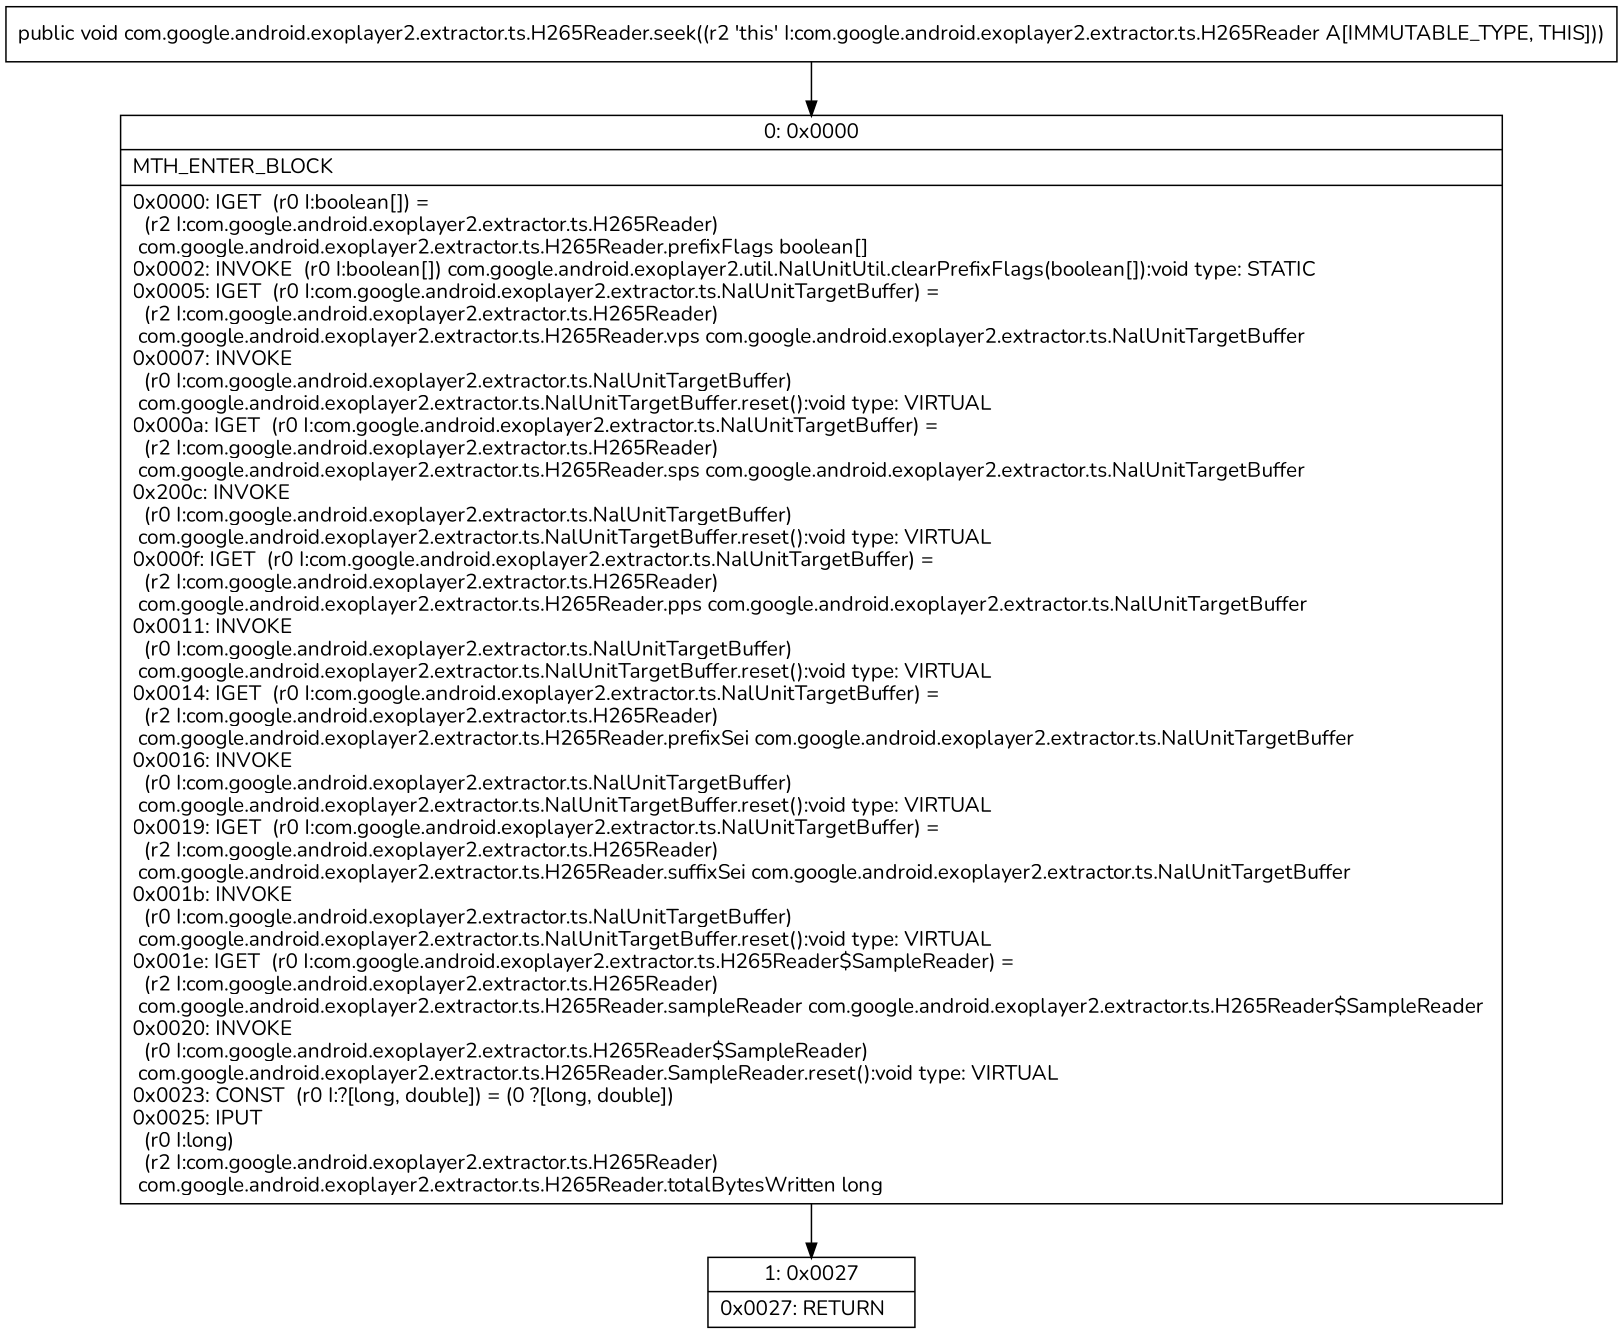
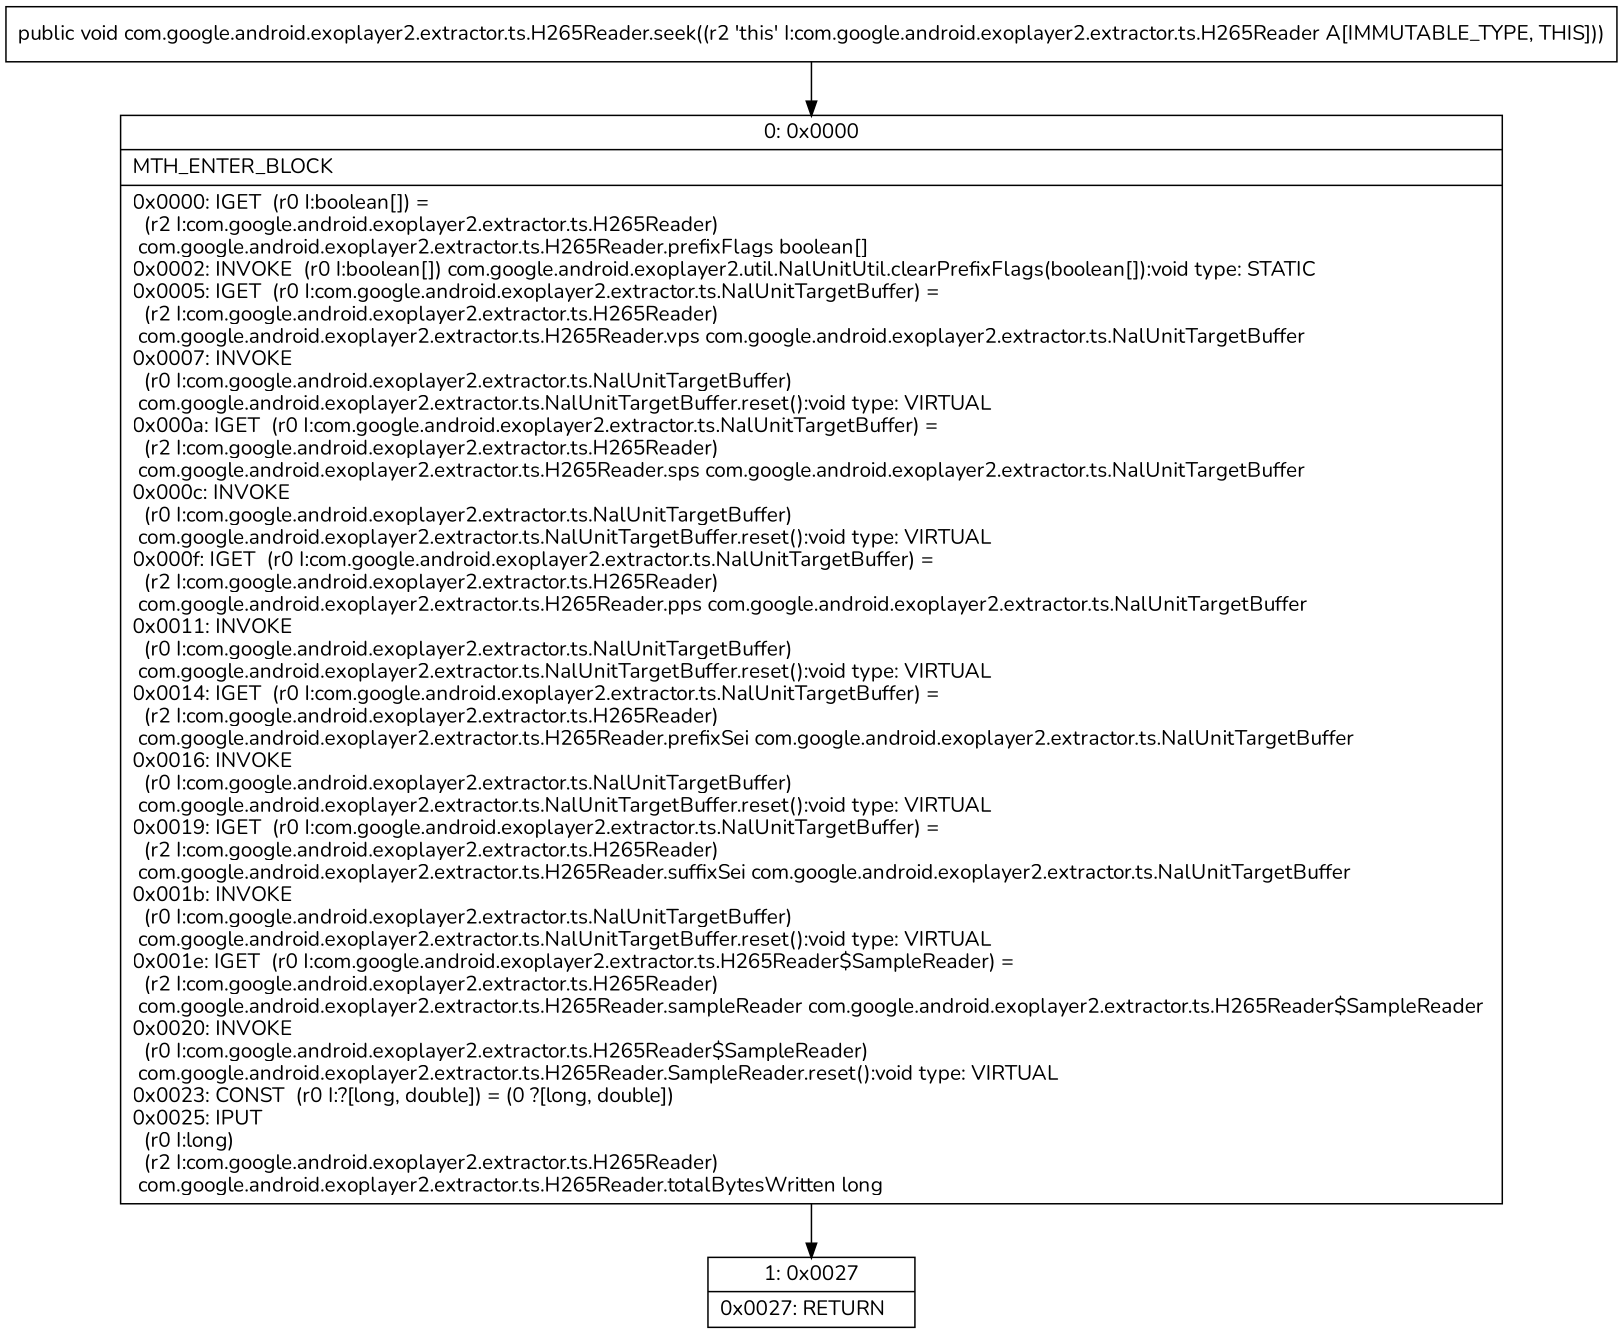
  digraph {
    fontname=Nunito
    node [shape=record fontname=Nunito]
    edge [fontname=Nunito]
-   n1 [label="{0\:\ 0x0000|MTH_ENTER_BLOCK\l|0x0000: IGET  (r0 I:boolean[]) = \l  (r2 I:com.google.android.exoplayer2.extractor.ts.H265Reader)\l com.google.android.exoplayer2.extractor.ts.H265Reader.prefixFlags boolean[] \l0x0002: INVOKE  (r0 I:boolean[]) com.google.android.exoplayer2.util.NalUnitUtil.clearPrefixFlags(boolean[]):void type: STATIC \l0x0005: IGET  (r0 I:com.google.android.exoplayer2.extractor.ts.NalUnitTargetBuffer) = \l  (r2 I:com.google.android.exoplayer2.extractor.ts.H265Reader)\l com.google.android.exoplayer2.extractor.ts.H265Reader.vps com.google.android.exoplayer2.extractor.ts.NalUnitTargetBuffer \l0x0007: INVOKE  \l  (r0 I:com.google.android.exoplayer2.extractor.ts.NalUnitTargetBuffer)\l com.google.android.exoplayer2.extractor.ts.NalUnitTargetBuffer.reset():void type: VIRTUAL \l0x000a: IGET  (r0 I:com.google.android.exoplayer2.extractor.ts.NalUnitTargetBuffer) = \l  (r2 I:com.google.android.exoplayer2.extractor.ts.H265Reader)\l com.google.android.exoplayer2.extractor.ts.H265Reader.sps com.google.android.exoplayer2.extractor.ts.NalUnitTargetBuffer \l0x200c: INVOKE  \l  (r0 I:com.google.android.exoplayer2.extractor.ts.NalUnitTargetBuffer)\l com.google.android.exoplayer2.extractor.ts.NalUnitTargetBuffer.reset():void type: VIRTUAL \l0x000f: IGET  (r0 I:com.google.android.exoplayer2.extractor.ts.NalUnitTargetBuffer) = \l  (r2 I:com.google.android.exoplayer2.extractor.ts.H265Reader)\l com.google.android.exoplayer2.extractor.ts.H265Reader.pps com.google.android.exoplayer2.extractor.ts.NalUnitTargetBuffer \l0x0011: INVOKE  \l  (r0 I:com.google.android.exoplayer2.extractor.ts.NalUnitTargetBuffer)\l com.google.android.exoplayer2.extractor.ts.NalUnitTargetBuffer.reset():void type: VIRTUAL \l0x0014: IGET  (r0 I:com.google.android.exoplayer2.extractor.ts.NalUnitTargetBuffer) = \l  (r2 I:com.google.android.exoplayer2.extractor.ts.H265Reader)\l com.google.android.exoplayer2.extractor.ts.H265Reader.prefixSei com.google.android.exoplayer2.extractor.ts.NalUnitTargetBuffer \l0x0016: INVOKE  \l  (r0 I:com.google.android.exoplayer2.extractor.ts.NalUnitTargetBuffer)\l com.google.android.exoplayer2.extractor.ts.NalUnitTargetBuffer.reset():void type: VIRTUAL \l0x0019: IGET  (r0 I:com.google.android.exoplayer2.extractor.ts.NalUnitTargetBuffer) = \l  (r2 I:com.google.android.exoplayer2.extractor.ts.H265Reader)\l com.google.android.exoplayer2.extractor.ts.H265Reader.suffixSei com.google.android.exoplayer2.extractor.ts.NalUnitTargetBuffer \l0x001b: INVOKE  \l  (r0 I:com.google.android.exoplayer2.extractor.ts.NalUnitTargetBuffer)\l com.google.android.exoplayer2.extractor.ts.NalUnitTargetBuffer.reset():void type: VIRTUAL \l0x001e: IGET  (r0 I:com.google.android.exoplayer2.extractor.ts.H265Reader$SampleReader) = \l  (r2 I:com.google.android.exoplayer2.extractor.ts.H265Reader)\l com.google.android.exoplayer2.extractor.ts.H265Reader.sampleReader com.google.android.exoplayer2.extractor.ts.H265Reader$SampleReader \l0x0020: INVOKE  \l  (r0 I:com.google.android.exoplayer2.extractor.ts.H265Reader$SampleReader)\l com.google.android.exoplayer2.extractor.ts.H265Reader.SampleReader.reset():void type: VIRTUAL \l0x0023: CONST  (r0 I:?[long, double]) = (0 ?[long, double]) \l0x0025: IPUT  \l  (r0 I:long)\l  (r2 I:com.google.android.exoplayer2.extractor.ts.H265Reader)\l com.google.android.exoplayer2.extractor.ts.H265Reader.totalBytesWritten long \l}"]
+   n1 [label="{0\:\ 0x0000|MTH_ENTER_BLOCK\l|0x0000: IGET  (r0 I:boolean[]) = \l  (r2 I:com.google.android.exoplayer2.extractor.ts.H265Reader)\l com.google.android.exoplayer2.extractor.ts.H265Reader.prefixFlags boolean[] \l0x0002: INVOKE  (r0 I:boolean[]) com.google.android.exoplayer2.util.NalUnitUtil.clearPrefixFlags(boolean[]):void type: STATIC \l0x0005: IGET  (r0 I:com.google.android.exoplayer2.extractor.ts.NalUnitTargetBuffer) = \l  (r2 I:com.google.android.exoplayer2.extractor.ts.H265Reader)\l com.google.android.exoplayer2.extractor.ts.H265Reader.vps com.google.android.exoplayer2.extractor.ts.NalUnitTargetBuffer \l0x0007: INVOKE  \l  (r0 I:com.google.android.exoplayer2.extractor.ts.NalUnitTargetBuffer)\l com.google.android.exoplayer2.extractor.ts.NalUnitTargetBuffer.reset():void type: VIRTUAL \l0x000a: IGET  (r0 I:com.google.android.exoplayer2.extractor.ts.NalUnitTargetBuffer) = \l  (r2 I:com.google.android.exoplayer2.extractor.ts.H265Reader)\l com.google.android.exoplayer2.extractor.ts.H265Reader.sps com.google.android.exoplayer2.extractor.ts.NalUnitTargetBuffer \l0x000c: INVOKE  \l  (r0 I:com.google.android.exoplayer2.extractor.ts.NalUnitTargetBuffer)\l com.google.android.exoplayer2.extractor.ts.NalUnitTargetBuffer.reset():void type: VIRTUAL \l0x000f: IGET  (r0 I:com.google.android.exoplayer2.extractor.ts.NalUnitTargetBuffer) = \l  (r2 I:com.google.android.exoplayer2.extractor.ts.H265Reader)\l com.google.android.exoplayer2.extractor.ts.H265Reader.pps com.google.android.exoplayer2.extractor.ts.NalUnitTargetBuffer \l0x0011: INVOKE  \l  (r0 I:com.google.android.exoplayer2.extractor.ts.NalUnitTargetBuffer)\l com.google.android.exoplayer2.extractor.ts.NalUnitTargetBuffer.reset():void type: VIRTUAL \l0x0014: IGET  (r0 I:com.google.android.exoplayer2.extractor.ts.NalUnitTargetBuffer) = \l  (r2 I:com.google.android.exoplayer2.extractor.ts.H265Reader)\l com.google.android.exoplayer2.extractor.ts.H265Reader.prefixSei com.google.android.exoplayer2.extractor.ts.NalUnitTargetBuffer \l0x0016: INVOKE  \l  (r0 I:com.google.android.exoplayer2.extractor.ts.NalUnitTargetBuffer)\l com.google.android.exoplayer2.extractor.ts.NalUnitTargetBuffer.reset():void type: VIRTUAL \l0x0019: IGET  (r0 I:com.google.android.exoplayer2.extractor.ts.NalUnitTargetBuffer) = \l  (r2 I:com.google.android.exoplayer2.extractor.ts.H265Reader)\l com.google.android.exoplayer2.extractor.ts.H265Reader.suffixSei com.google.android.exoplayer2.extractor.ts.NalUnitTargetBuffer \l0x001b: INVOKE  \l  (r0 I:com.google.android.exoplayer2.extractor.ts.NalUnitTargetBuffer)\l com.google.android.exoplayer2.extractor.ts.NalUnitTargetBuffer.reset():void type: VIRTUAL \l0x001e: IGET  (r0 I:com.google.android.exoplayer2.extractor.ts.H265Reader$SampleReader) = \l  (r2 I:com.google.android.exoplayer2.extractor.ts.H265Reader)\l com.google.android.exoplayer2.extractor.ts.H265Reader.sampleReader com.google.android.exoplayer2.extractor.ts.H265Reader$SampleReader \l0x0020: INVOKE  \l  (r0 I:com.google.android.exoplayer2.extractor.ts.H265Reader$SampleReader)\l com.google.android.exoplayer2.extractor.ts.H265Reader.SampleReader.reset():void type: VIRTUAL \l0x0023: CONST  (r0 I:?[long, double]) = (0 ?[long, double]) \l0x0025: IPUT  \l  (r0 I:long)\l  (r2 I:com.google.android.exoplayer2.extractor.ts.H265Reader)\l com.google.android.exoplayer2.extractor.ts.H265Reader.totalBytesWritten long \l}"]
    n2 [label="{1\:\ 0x0027|0x0027: RETURN   \l}"]
    n3 [label="{public void com.google.android.exoplayer2.extractor.ts.H265Reader.seek((r2 'this' I:com.google.android.exoplayer2.extractor.ts.H265Reader A[IMMUTABLE_TYPE, THIS])) }"]
    n1 -> n2
    n3 -> n1
  }
